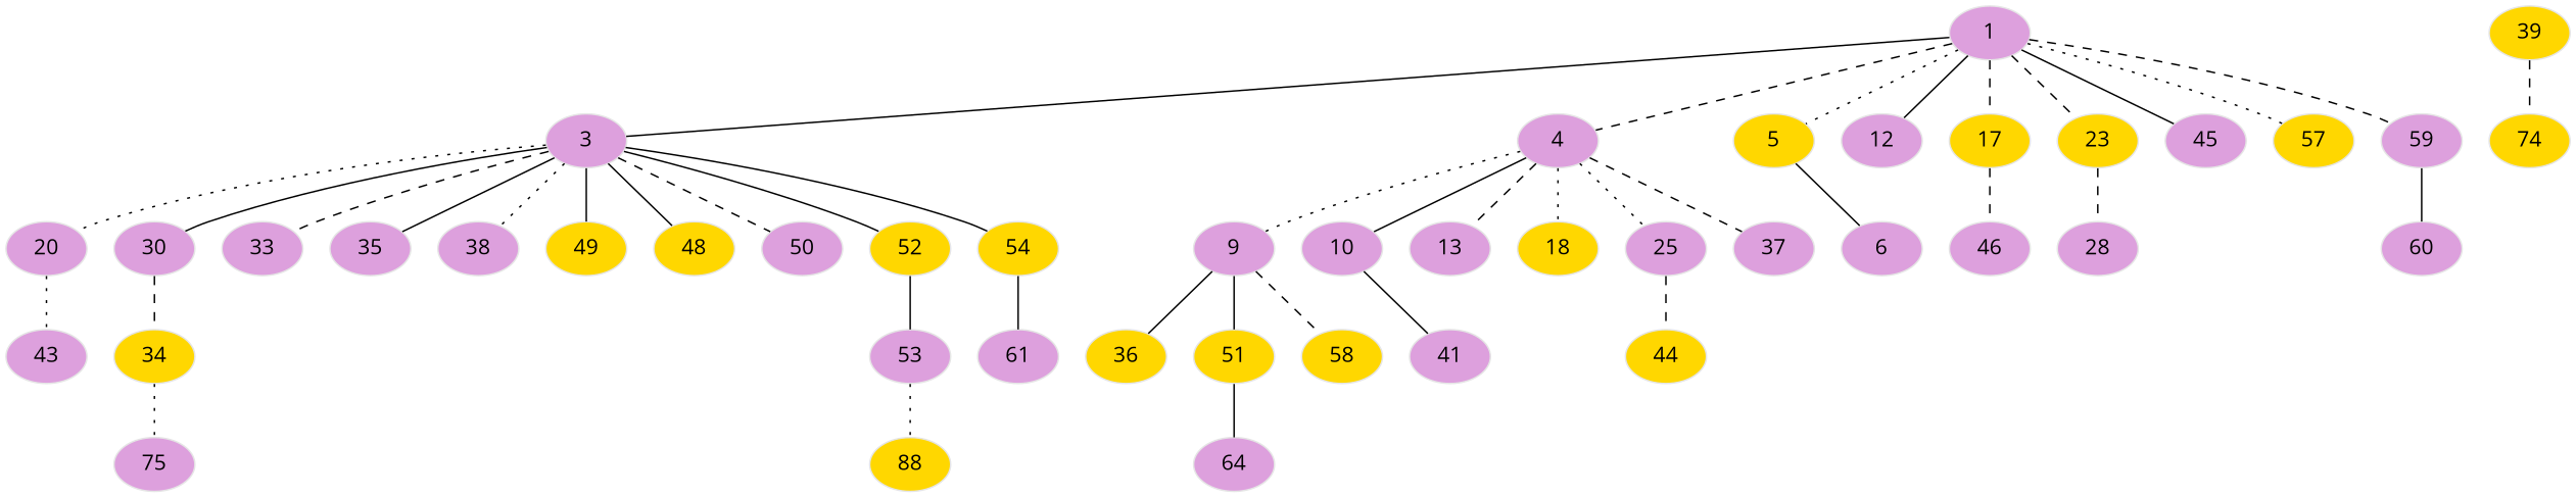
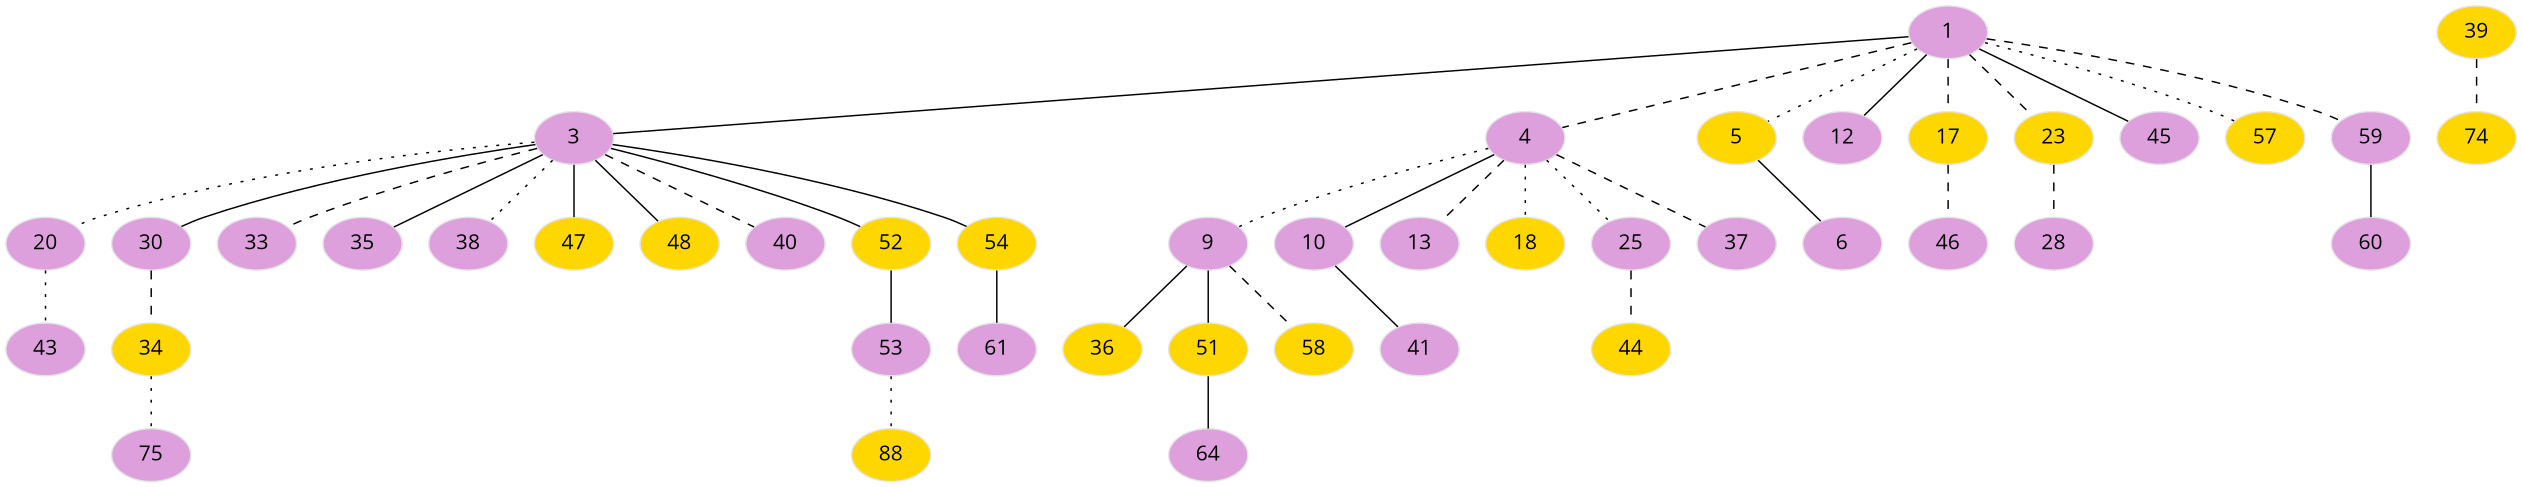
  graph {
    fontname="Open Sans"
    node [color=gray90 fillcolor=plum fontname="Open Sans" style=filled]
    edge [fontname="Open Sans" style=solid]
    1 [super="+2"]
    3 [super="+24+8"]
    4 [super="+29+14+7"]
    5 [fillcolor=gold]
    12 [super="+68+22"]
    17 [fillcolor=gold]
    23 [fillcolor=gold super="+26"]
    45
    57 [fillcolor=gold super="+82"]
    59 [super="+71"]
    20 [super="+77"]
    30 [super="+32"]
    33
    35
    38
-   47 [fillcolor=gold super="+76+63" label=49]
+   47 [fillcolor=gold super="+76+63"]
    48 [fillcolor=gold]
-   50
+   50 [label=40]
    52 [fillcolor=gold]
    54 [fillcolor=gold]
    9 [super="+31"]
    10 [super="+79+72+27"]
    13
    18 [fillcolor=gold super="+19+69"]
    25
    37 [super="+66"]
    6
    46 [super="+55"]
    28 [super="+49"]
    60 [super="+62"]
    43
    34 [fillcolor=gold]
    53
    61
    36 [fillcolor=gold]
    51 [fillcolor=gold]
    58 [fillcolor=gold super="+65"]
    41 [super="+80+89"]
    44 [fillcolor=gold]
    64
    39 [fillcolor=gold]
    74 [fillcolor=gold]
    75
    88 [fillcolor=gold]
    1 -- 3
    1 -- 4 [style=dashed]
    1 -- 5 [style=dotted]
    1 -- 12
    1 -- 17 [style=dashed]
    1 -- 23 [style=dashed]
    1 -- 45
    1 -- 57 [style=dotted]
    1 -- 59 [style=dashed]
    3 -- 20 [style=dotted]
    3 -- 30
    3 -- 33 [style=dashed]
    3 -- 35
    3 -- 38 [style=dotted]
    3 -- 47
    3 -- 48
    3 -- 50 [style=dashed]
    3 -- 52
    3 -- 54
    4 -- 9 [style=dotted]
    4 -- 10
    4 -- 13 [style=dashed]
    4 -- 18 [style=dotted]
    4 -- 25 [style=dotted]
    4 -- 37 [style=dashed]
    5 -- 6
    17 -- 46 [style=dashed]
    23 -- 28 [style=dashed]
    59 -- 60
    20 -- 43 [style=dotted]
    30 -- 34 [style=dashed]
    52 -- 53
    54 -- 61
    9 -- 36
    9 -- 51
    9 -- 58 [style=dashed]
    10 -- 41
    25 -- 44 [style=dashed]
    34 -- 75 [style=dotted]
    53 -- 88 [style=dotted]
    51 -- 64
    39 -- 74 [style=dashed]
  }
